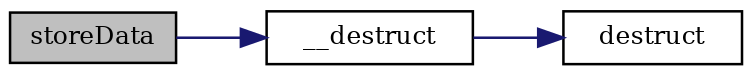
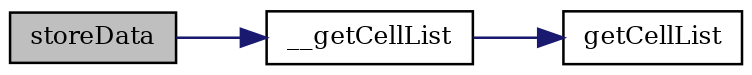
  digraph {
    fontname="DejaVu Serif"
    rankdir=LR
    node [color=black fillcolor=white fontname="DejaVu Serif" fontsize=10 shape=record style=filled]
    edge [color=midnightblue fontname="DejaVu Serif" fontsize=10 labelfontname=Helvetica labelfontsize=10 style=solid]
    n1 [fillcolor=grey75 fontcolor=black height=0.2 label=storeData width=0.4]
-   n2 [height=0.2 label=__destruct width=0.4]
-   n3 [height=0.2 label=destruct width=0.4]
+   n2 [height=0.2 label=__getCellList width=0.4]
+   n3 [height=0.2 label=getCellList width=0.4]
    n1 -> n2
    n2 -> n3
  }
